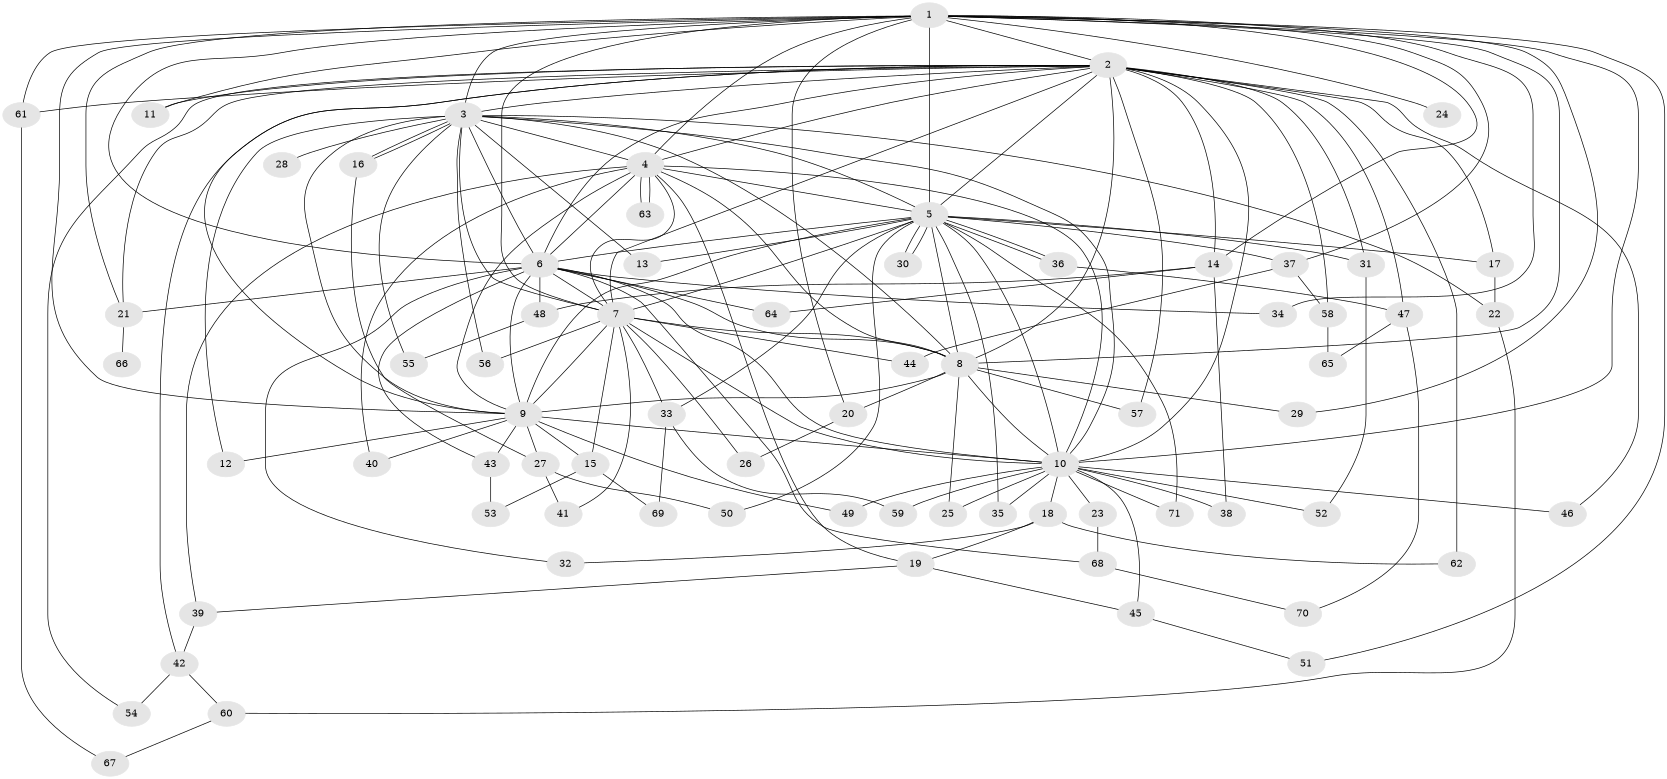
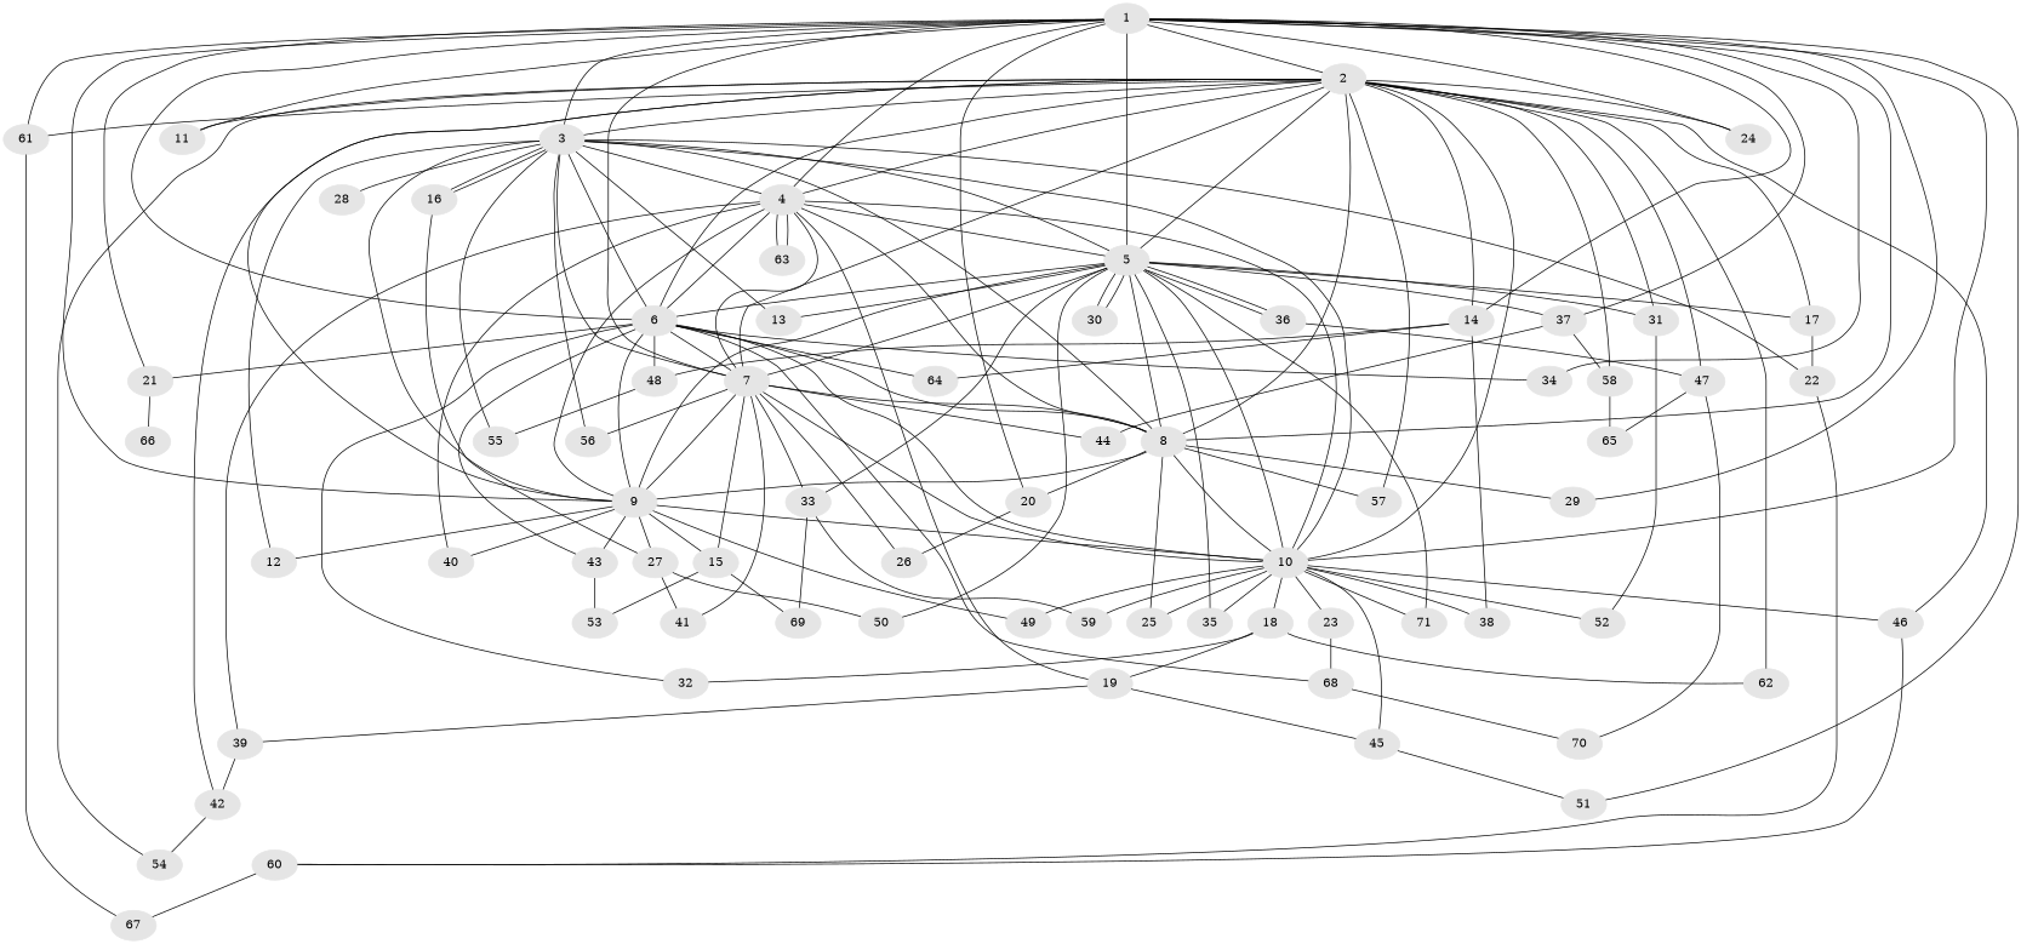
  graph {
    node [color=gray90 style=filled]
    1
    2
    3
    4
    5
    6
    7
    8
    9
    10
    11
    14
    20
    21
    24
    29
    34
    37
    51
    61
    17
    31
    42
    46
    47
    54
    57
    58
    62
    28
    12
    13
    16
    22
    55
    56
    19
    39
    40
    63
    30
    33
    35
    36
    50
    71
    32
    43
    48
    64
    68
    15
    26
    41
    44
    25
    27
    49
    18
    23
    38
    45
    52
    59
    66
    67
    60
    65
    70
    69
    53
    1 -- 2
    1 -- 3
    1 -- 4
    1 -- 5
    1 -- 6
    1 -- 7
    1 -- 8
    1 -- 9
    1 -- 10
    1 -- 11
    1 -- 14
    1 -- 20
    1 -- 21
    1 -- 24
    1 -- 29
    1 -- 34
    1 -- 37
    1 -- 51
    1 -- 61
    2 -- 3
    2 -- 4
    2 -- 5
    2 -- 6
    2 -- 7
    2 -- 8
    2 -- 9
    2 -- 10
    2 -- 11
    2 -- 14
-   2 -- 21
+   2 -- 24
    2 -- 61
    2 -- 17
    2 -- 31
    2 -- 42
    2 -- 46
    2 -- 47
    2 -- 54
    2 -- 57
    2 -- 58
    2 -- 62
    3 -- 4
    3 -- 5
    3 -- 6
    3 -- 7
    3 -- 8
    3 -- 9
    3 -- 10
    3 -- 28
    3 -- 12
    3 -- 13
    3 -- 16
    3 -- 16
    3 -- 22
    3 -- 55
    3 -- 56
    4 -- 5
    4 -- 6
    4 -- 7
    4 -- 8
    4 -- 9
    4 -- 10
    4 -- 19
    4 -- 39
    4 -- 40
    4 -- 63
    4 -- 63
    5 -- 6
    5 -- 7
    5 -- 8
    5 -- 9
    5 -- 10
    5 -- 37
    5 -- 17
    5 -- 31
    5 -- 13
    5 -- 30
    5 -- 30
    5 -- 33
    5 -- 35
    5 -- 36
    5 -- 36
    5 -- 50
    5 -- 71
    6 -- 7
    6 -- 8
    6 -- 9
    6 -- 10
    6 -- 21
    6 -- 34
    6 -- 32
    6 -- 43
    6 -- 48
    6 -- 64
    6 -- 68
    7 -- 8
    7 -- 9
    7 -- 10
    7 -- 56
    7 -- 33
    7 -- 15
    7 -- 26
    7 -- 41
    7 -- 44
    8 -- 9
    8 -- 10
    8 -- 20
    8 -- 29
    8 -- 57
    8 -- 25
    9 -- 10
    9 -- 12
    9 -- 40
    9 -- 43
    9 -- 15
    9 -- 27
    9 -- 49
    10 -- 46
    10 -- 35
    10 -- 71
    10 -- 25
    10 -- 49
    10 -- 18
    10 -- 23
    10 -- 38
    10 -- 45
    10 -- 52
    10 -- 59
    14 -- 48
    14 -- 64
    14 -- 38
    20 -- 26
    21 -- 66
    37 -- 58
    37 -- 44
    61 -- 67
    17 -- 22
    31 -- 52
    42 -- 54
-   42 -- 60
+   46 -- 60
    47 -- 65
    47 -- 70
    58 -- 65
    16 -- 27
    22 -- 60
    19 -- 39
    19 -- 45
    39 -- 42
    33 -- 59
    33 -- 69
    36 -- 47
    43 -- 53
    48 -- 55
    68 -- 70
    15 -- 69
    15 -- 53
    27 -- 50
    27 -- 41
    18 -- 62
    18 -- 19
    18 -- 32
    23 -- 68
    45 -- 51
    60 -- 67
  }
